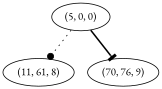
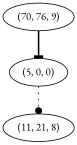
  digraph {
    fontname="EB Garamond"
    node [fontname="EB Garamond"]
    edge [fontname="EB Garamond"]
    n1 [label="(5, 0, 0)"]
-   "(11, 21, 8)" [label="(11, 61, 8)"]
+   "(11, 21, 8)"
    "(70, 76, 9)"
    n1 -> "(11, 21, 8)" [arrowhead=dot style=dotted]
-   n1 -> "(70, 76, 9)" [arrowhead=tee style=bold]
+   "(70, 76, 9)" -> n1 [arrowhead=tee style=bold]
  }
